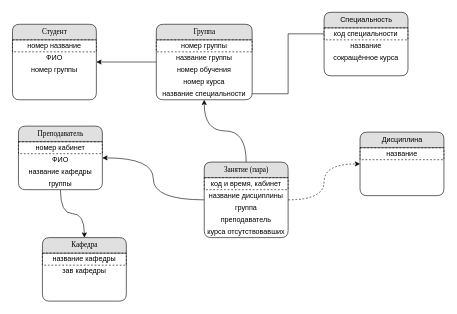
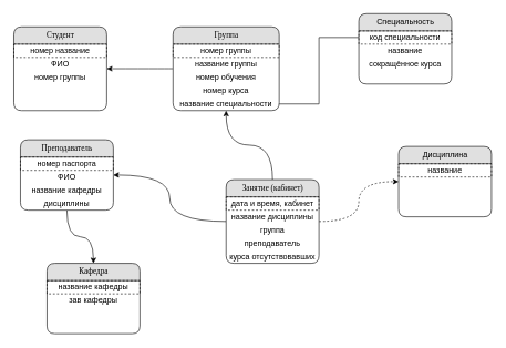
  <mxCell id="0" />
  <mxCell id="1" parent="0" />
  <mxCell id="2" value="Студент" style="swimlane;html=1;fontStyle=0;childLayout=stackLayout;horizontal=1;startSize=26;fillColor=#e0e0e0;horizontalStack=0;resizeParent=1;resizeLast=0;collapsible=1;marginBottom=0;swimlaneFillColor=#ffffff;align=center;rounded=1;shadow=0;comic=0;labelBackgroundColor=none;strokeWidth=1;fontFamily=Verdana;fontSize=12" parent="1" vertex="1"><mxGeometry x="20" y="40" width="140" height="126" as="geometry"><mxRectangle x="40" y="40" width="151" height="26" as="alternateBounds" /></mxGeometry></mxCell>
  <mxCell id="3" value="номер название" style="text;html=1;fillColor=none;align=center;verticalAlign=middle;whiteSpace=wrap;rounded=0;dashed=1;perimeterSpacing=0;strokeColor=#000000;strokeWidth=1;" parent="2" vertex="1"><mxGeometry y="26" width="140" height="20" as="geometry" /></mxCell>
  <mxCell id="4" value="ФИО" style="text;html=1;fillColor=none;align=center;verticalAlign=middle;whiteSpace=wrap;rounded=0;perimeterSpacing=0;strokeWidth=1;" parent="2" vertex="1"><mxGeometry y="46" width="140" height="20" as="geometry" /></mxCell>
  <mxCell id="5" value="номер группы" style="text;html=1;fillColor=none;align=center;verticalAlign=middle;whiteSpace=wrap;rounded=0;perimeterSpacing=0;strokeWidth=1;" parent="2" vertex="1"><mxGeometry y="66" width="140" height="20" as="geometry" /></mxCell>
  <mxCell id="6" style="edgeStyle=orthogonalEdgeStyle;rounded=0;orthogonalLoop=1;jettySize=auto;html=1;curved=1;" parent="1" source="7" target="2" edge="1"><mxGeometry relative="1" as="geometry" /></mxCell>
  <mxCell id="7" value="Группа" style="swimlane;html=1;fontStyle=0;childLayout=stackLayout;horizontal=1;startSize=26;fillColor=#e0e0e0;horizontalStack=0;resizeParent=1;resizeLast=0;collapsible=1;marginBottom=0;swimlaneFillColor=#ffffff;align=center;rounded=1;shadow=0;comic=0;labelBackgroundColor=none;strokeWidth=1;fontFamily=Verdana;fontSize=12" parent="1" vertex="1"><mxGeometry x="260" y="40" width="160" height="126" as="geometry"><mxRectangle x="40" y="40" width="151" height="26" as="alternateBounds" /></mxGeometry></mxCell>
  <mxCell id="8" value="номер группы" style="text;html=1;fillColor=none;align=center;verticalAlign=middle;whiteSpace=wrap;rounded=0;dashed=1;perimeterSpacing=0;strokeColor=#000000;strokeWidth=1;" parent="7" vertex="1"><mxGeometry y="26" width="160" height="20" as="geometry" /></mxCell>
  <mxCell id="9" value="название группы" style="text;html=1;fillColor=none;align=center;verticalAlign=middle;whiteSpace=wrap;rounded=0;perimeterSpacing=0;strokeWidth=1;" parent="7" vertex="1"><mxGeometry y="46" width="160" height="20" as="geometry" /></mxCell>
  <mxCell id="10" value="номер обучения" style="text;html=1;fillColor=none;align=center;verticalAlign=middle;whiteSpace=wrap;rounded=0;perimeterSpacing=0;strokeWidth=1;" parent="7" vertex="1"><mxGeometry y="66" width="160" height="20" as="geometry" /></mxCell>
  <mxCell id="11" value="номер курса" style="text;html=1;fillColor=none;align=center;verticalAlign=middle;whiteSpace=wrap;rounded=0;perimeterSpacing=0;strokeWidth=1;" parent="7" vertex="1"><mxGeometry y="86" width="160" height="20" as="geometry" /></mxCell>
  <mxCell id="12" value="название специальности" style="text;html=1;fillColor=none;align=center;verticalAlign=middle;whiteSpace=wrap;rounded=0;perimeterSpacing=0;strokeWidth=1;" parent="7" vertex="1"><mxGeometry y="106" width="160" height="20" as="geometry" /></mxCell>
  <mxCell id="13" value="Кафедра" style="swimlane;html=1;fontStyle=0;childLayout=stackLayout;horizontal=1;startSize=26;fillColor=#e0e0e0;horizontalStack=0;resizeParent=1;resizeLast=0;collapsible=1;marginBottom=0;swimlaneFillColor=#ffffff;align=center;rounded=1;shadow=0;comic=0;labelBackgroundColor=none;strokeWidth=1;fontFamily=Verdana;fontSize=12" parent="1" vertex="1"><mxGeometry x="70" y="396" width="140" height="106" as="geometry"><mxRectangle x="40" y="40" width="151" height="26" as="alternateBounds" /></mxGeometry></mxCell>
  <mxCell id="14" value="название кафедры" style="text;html=1;fillColor=none;align=center;verticalAlign=middle;whiteSpace=wrap;rounded=0;dashed=1;perimeterSpacing=0;strokeColor=#000000;strokeWidth=1;" parent="13" vertex="1"><mxGeometry y="26" width="140" height="20" as="geometry" /></mxCell>
  <mxCell id="15" value="зав кафедры" style="text;html=1;fillColor=none;align=center;verticalAlign=middle;whiteSpace=wrap;rounded=0;perimeterSpacing=0;strokeWidth=1;" parent="13" vertex="1"><mxGeometry y="46" width="140" height="20" as="geometry" /></mxCell>
  <mxCell id="16" style="edgeStyle=orthogonalEdgeStyle;rounded=0;orthogonalLoop=1;jettySize=auto;html=1;curved=1;" parent="1" source="17" target="13" edge="1"><mxGeometry relative="1" as="geometry" /></mxCell>
  <mxCell id="17" value="Преподаватель" style="swimlane;html=1;fontStyle=0;childLayout=stackLayout;horizontal=1;startSize=26;fillColor=#e0e0e0;horizontalStack=0;resizeParent=1;resizeLast=0;collapsible=1;marginBottom=0;swimlaneFillColor=#ffffff;align=center;rounded=1;shadow=0;comic=0;labelBackgroundColor=none;strokeWidth=1;fontFamily=Verdana;fontSize=12" parent="1" vertex="1"><mxGeometry x="30" y="210" width="140" height="106" as="geometry"><mxRectangle x="40" y="40" width="151" height="26" as="alternateBounds" /></mxGeometry></mxCell>
- <mxCell id="18" value="номер кабинет" style="text;html=1;fillColor=none;align=center;verticalAlign=middle;whiteSpace=wrap;rounded=0;dashed=1;perimeterSpacing=0;strokeColor=#000000;strokeWidth=1;" parent="17" vertex="1"><mxGeometry y="26" width="140" height="20" as="geometry" /></mxCell>
+ <mxCell id="18" value="номер паспорта" style="text;html=1;fillColor=none;align=center;verticalAlign=middle;whiteSpace=wrap;rounded=0;dashed=1;perimeterSpacing=0;strokeColor=#000000;strokeWidth=1;" parent="17" vertex="1"><mxGeometry y="26" width="140" height="20" as="geometry" /></mxCell>
  <mxCell id="19" value="ФИО" style="text;html=1;fillColor=none;align=center;verticalAlign=middle;whiteSpace=wrap;rounded=0;perimeterSpacing=0;strokeWidth=1;" parent="17" vertex="1"><mxGeometry y="46" width="140" height="20" as="geometry" /></mxCell>
  <mxCell id="20" value="название кафедры" style="text;html=1;fillColor=none;align=center;verticalAlign=middle;whiteSpace=wrap;rounded=0;perimeterSpacing=0;strokeWidth=1;" parent="17" vertex="1"><mxGeometry y="66" width="140" height="20" as="geometry" /></mxCell>
- <mxCell id="21" value="группы" style="text;html=1;fillColor=none;align=center;verticalAlign=middle;whiteSpace=wrap;rounded=0;perimeterSpacing=0;strokeWidth=1;" parent="17" vertex="1"><mxGeometry y="86" width="140" height="20" as="geometry" /></mxCell>
+ <mxCell id="21" value="дисциплины" style="text;html=1;fillColor=none;align=center;verticalAlign=middle;whiteSpace=wrap;rounded=0;perimeterSpacing=0;strokeWidth=1;" parent="17" vertex="1"><mxGeometry y="86" width="140" height="20" as="geometry" /></mxCell>
  <mxCell id="22" style="edgeStyle=orthogonalEdgeStyle;rounded=0;orthogonalLoop=1;jettySize=auto;html=1;curved=1;" parent="1" source="25" target="7" edge="1"><mxGeometry relative="1" as="geometry" /></mxCell>
  <mxCell id="23" style="edgeStyle=orthogonalEdgeStyle;rounded=0;orthogonalLoop=1;jettySize=auto;html=1;curved=1;" parent="1" source="25" target="17" edge="1"><mxGeometry relative="1" as="geometry" /></mxCell>
  <mxCell id="24" style="rounded=0;orthogonalLoop=1;jettySize=auto;html=1;edgeStyle=orthogonalEdgeStyle;curved=1;dashed=1;" parent="1" source="25" target="31" edge="1"><mxGeometry relative="1" as="geometry" /></mxCell>
- <mxCell id="25" value="Занятие (пара)" style="swimlane;html=1;fontStyle=0;childLayout=stackLayout;horizontal=1;startSize=26;fillColor=#e0e0e0;horizontalStack=0;resizeParent=1;resizeLast=0;collapsible=1;marginBottom=0;swimlaneFillColor=#ffffff;align=center;rounded=1;shadow=0;comic=0;labelBackgroundColor=none;strokeWidth=1;fontFamily=Verdana;fontSize=12" parent="1" vertex="1"><mxGeometry x="340" y="270" width="140" height="126" as="geometry"><mxRectangle x="40" y="40" width="151" height="26" as="alternateBounds" /></mxGeometry></mxCell>
- <mxCell id="26" value="код и время, кабинет" style="text;html=1;fillColor=none;align=center;verticalAlign=middle;whiteSpace=wrap;rounded=0;dashed=1;perimeterSpacing=0;strokeColor=#000000;strokeWidth=1;" parent="25" vertex="1"><mxGeometry y="26" width="140" height="20" as="geometry" /></mxCell>
+ <mxCell id="25" value="Занятие (кабинет)" style="swimlane;html=1;fontStyle=0;childLayout=stackLayout;horizontal=1;startSize=26;fillColor=#e0e0e0;horizontalStack=0;resizeParent=1;resizeLast=0;collapsible=1;marginBottom=0;swimlaneFillColor=#ffffff;align=center;rounded=1;shadow=0;comic=0;labelBackgroundColor=none;strokeWidth=1;fontFamily=Verdana;fontSize=12" parent="1" vertex="1"><mxGeometry x="340" y="270" width="140" height="126" as="geometry"><mxRectangle x="40" y="40" width="151" height="26" as="alternateBounds" /></mxGeometry></mxCell>
+ <mxCell id="26" value="дата и время, кабинет" style="text;html=1;fillColor=none;align=center;verticalAlign=middle;whiteSpace=wrap;rounded=0;dashed=1;perimeterSpacing=0;strokeColor=#000000;strokeWidth=1;" parent="25" vertex="1"><mxGeometry y="26" width="140" height="20" as="geometry" /></mxCell>
  <mxCell id="27" value="название дисциплины" style="text;html=1;fillColor=none;align=center;verticalAlign=middle;whiteSpace=wrap;rounded=0;perimeterSpacing=0;strokeWidth=1;" parent="25" vertex="1"><mxGeometry y="46" width="140" height="20" as="geometry" /></mxCell>
  <mxCell id="28" value="группа" style="text;html=1;fillColor=none;align=center;verticalAlign=middle;whiteSpace=wrap;rounded=0;perimeterSpacing=0;strokeWidth=1;" parent="25" vertex="1"><mxGeometry y="66" width="140" height="20" as="geometry" /></mxCell>
  <mxCell id="29" value="преподаватель" style="text;html=1;fillColor=none;align=center;verticalAlign=middle;whiteSpace=wrap;rounded=0;perimeterSpacing=0;strokeWidth=1;" parent="25" vertex="1"><mxGeometry y="86" width="140" height="20" as="geometry" /></mxCell>
  <mxCell id="30" value="курса отсутствовавших" style="text;html=1;fillColor=none;align=center;verticalAlign=middle;whiteSpace=wrap;rounded=0;perimeterSpacing=0;strokeWidth=1;" parent="25" vertex="1"><mxGeometry y="106" width="140" height="20" as="geometry" /></mxCell>
  <mxCell id="31" value="&lt;span style=&quot;font-family: &amp;#34;helvetica&amp;#34;&quot;&gt;Дисциплина&lt;/span&gt;" style="swimlane;html=1;fontStyle=0;childLayout=stackLayout;horizontal=1;startSize=26;fillColor=#e0e0e0;horizontalStack=0;resizeParent=1;resizeLast=0;collapsible=1;marginBottom=0;swimlaneFillColor=#ffffff;align=center;rounded=1;shadow=0;comic=0;labelBackgroundColor=none;strokeWidth=1;fontFamily=Verdana;fontSize=12" parent="1" vertex="1"><mxGeometry x="600" y="220" width="140" height="106" as="geometry"><mxRectangle x="40" y="40" width="151" height="26" as="alternateBounds" /></mxGeometry></mxCell>
  <mxCell id="32" value="название" style="text;html=1;fillColor=none;align=center;verticalAlign=middle;whiteSpace=wrap;rounded=0;dashed=1;perimeterSpacing=0;strokeColor=#000000;strokeWidth=1;" parent="31" vertex="1"><mxGeometry y="26" width="140" height="20" as="geometry" /></mxCell>
  <mxCell id="33" value="&lt;span style=&quot;font-family: &amp;#34;helvetica&amp;#34;&quot;&gt;Специальность&lt;/span&gt;" style="swimlane;html=1;fontStyle=0;childLayout=stackLayout;horizontal=1;startSize=26;fillColor=#e0e0e0;horizontalStack=0;resizeParent=1;resizeLast=0;collapsible=1;marginBottom=0;swimlaneFillColor=#ffffff;align=center;rounded=1;shadow=0;comic=0;labelBackgroundColor=none;strokeWidth=1;fontFamily=Verdana;fontSize=12" parent="1" vertex="1"><mxGeometry x="540" y="20" width="140" height="106" as="geometry"><mxRectangle x="40" y="40" width="151" height="26" as="alternateBounds" /></mxGeometry></mxCell>
  <mxCell id="34" value="код специальности" style="text;html=1;fillColor=none;align=center;verticalAlign=middle;whiteSpace=wrap;rounded=0;dashed=1;perimeterSpacing=0;strokeColor=#000000;strokeWidth=1;" parent="33" vertex="1"><mxGeometry y="26" width="140" height="20" as="geometry" /></mxCell>
  <mxCell id="35" value="название" style="text;html=1;fillColor=none;align=center;verticalAlign=middle;whiteSpace=wrap;rounded=0;perimeterSpacing=0;strokeWidth=1;" parent="33" vertex="1"><mxGeometry y="46" width="140" height="20" as="geometry" /></mxCell>
  <mxCell id="36" value="сокращённое курса" style="text;html=1;fillColor=none;align=center;verticalAlign=middle;whiteSpace=wrap;rounded=0;perimeterSpacing=0;strokeWidth=1;" parent="33" vertex="1"><mxGeometry y="66" width="140" height="20" as="geometry" /></mxCell>
  <mxCell id="37" style="edgeStyle=orthogonalEdgeStyle;rounded=0;orthogonalLoop=1;jettySize=auto;html=1;entryX=1;entryY=0.5;entryDx=0;entryDy=0;endArrow=none;" parent="1" source="34" target="12" edge="1"><mxGeometry relative="1" as="geometry" /></mxCell>
